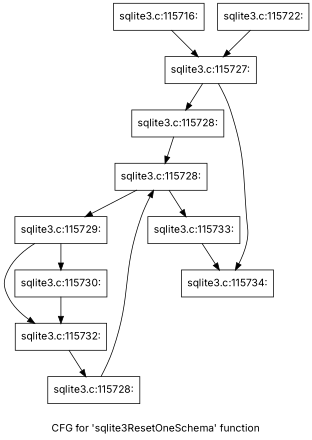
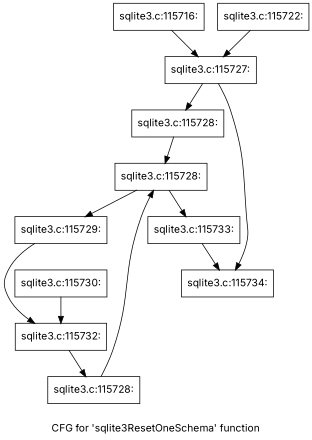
  digraph {
    fontname=Inter
    label="CFG for 'sqlite3ResetOneSchema' function"
    node [fontname=Inter shape=record]
    edge [fontname=Inter]
    n1 [label="{sqlite3.c:115716:}"]
    n2 [label="{sqlite3.c:115727:}"]
    n3 [label="{sqlite3.c:115722:}"]
    n4 [label="{sqlite3.c:115728:}"]
    n5 [label="{sqlite3.c:115734:}"]
    n6 [label="{sqlite3.c:115728:}"]
    n7 [label="{sqlite3.c:115729:}"]
    n8 [label="{sqlite3.c:115733:}"]
    n9 [label="{sqlite3.c:115730:}"]
    n10 [label="{sqlite3.c:115732:}"]
    n11 [label="{sqlite3.c:115728:}"]
    n1 -> n2
    n2 -> n4
    n2 -> n5
    n3 -> n2
    n4 -> n6
    n6 -> n7
    n6 -> n8
-   n7 -> n9
    n7 -> n10
    n8 -> n5
    n9 -> n10
    n10 -> n11
    n11 -> n6
  }
